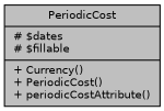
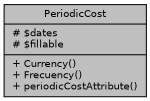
  digraph {
-   n1 [color=black fillcolor=grey75 fontcolor=black fontname=Helvetica fontsize=10 height=0.2 label="{PeriodicCost\n|# $dates\l# $fillable\l|+ Currency()\l+ PeriodicCost()\l+ periodicCostAttribute()\l}" shape=record style=filled width=0.4]
+   n1 [color=black fillcolor=grey75 fontcolor=black fontname=Helvetica fontsize=10 height=0.2 label="{PeriodicCost\n|# $dates\l# $fillable\l|+ Currency()\l+ Frecuency()\l+ periodicCostAttribute()\l}" shape=record style=filled width=0.4]
  }
